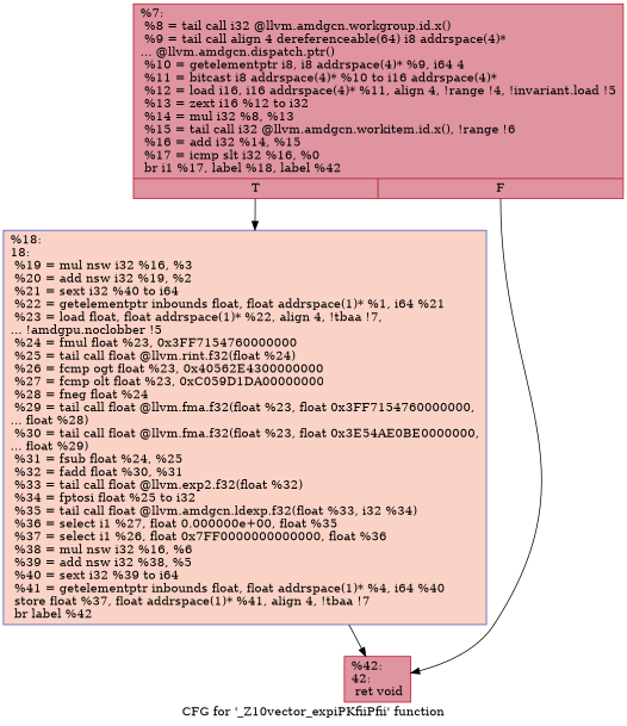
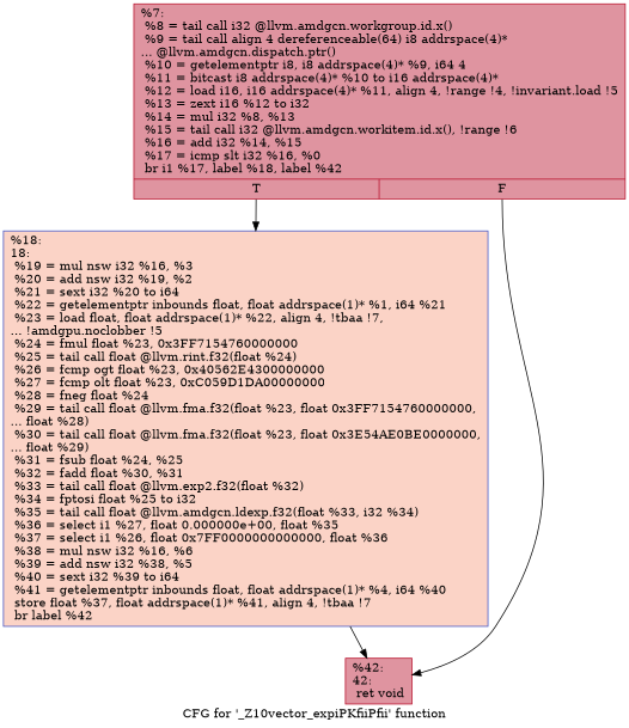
  digraph {
    label="CFG for '_Z10vector_expiPKfiiPfii' function"
    node [color="#b70d28ff" fillcolor="#b70d2870" shape=record style=filled]
    n1 [label="{%7:\l  %8 = tail call i32 @llvm.amdgcn.workgroup.id.x()\l  %9 = tail call align 4 dereferenceable(64) i8 addrspace(4)*\l... @llvm.amdgcn.dispatch.ptr()\l  %10 = getelementptr i8, i8 addrspace(4)* %9, i64 4\l  %11 = bitcast i8 addrspace(4)* %10 to i16 addrspace(4)*\l  %12 = load i16, i16 addrspace(4)* %11, align 4, !range !4, !invariant.load !5\l  %13 = zext i16 %12 to i32\l  %14 = mul i32 %8, %13\l  %15 = tail call i32 @llvm.amdgcn.workitem.id.x(), !range !6\l  %16 = add i32 %14, %15\l  %17 = icmp slt i32 %16, %0\l  br i1 %17, label %18, label %42\l|{<s0>T|<s1>F}}"]
-   n2 [color="#3d50c3ff" fillcolor="#f59c7d70" label="{%18:\l18:                                               \l  %19 = mul nsw i32 %16, %3\l  %20 = add nsw i32 %19, %2\l  %21 = sext i32 %40 to i64\l  %22 = getelementptr inbounds float, float addrspace(1)* %1, i64 %21\l  %23 = load float, float addrspace(1)* %22, align 4, !tbaa !7,\l... !amdgpu.noclobber !5\l  %24 = fmul float %23, 0x3FF7154760000000\l  %25 = tail call float @llvm.rint.f32(float %24)\l  %26 = fcmp ogt float %23, 0x40562E4300000000\l  %27 = fcmp olt float %23, 0xC059D1DA00000000\l  %28 = fneg float %24\l  %29 = tail call float @llvm.fma.f32(float %23, float 0x3FF7154760000000,\l... float %28)\l  %30 = tail call float @llvm.fma.f32(float %23, float 0x3E54AE0BE0000000,\l... float %29)\l  %31 = fsub float %24, %25\l  %32 = fadd float %30, %31\l  %33 = tail call float @llvm.exp2.f32(float %32)\l  %34 = fptosi float %25 to i32\l  %35 = tail call float @llvm.amdgcn.ldexp.f32(float %33, i32 %34)\l  %36 = select i1 %27, float 0.000000e+00, float %35\l  %37 = select i1 %26, float 0x7FF0000000000000, float %36\l  %38 = mul nsw i32 %16, %6\l  %39 = add nsw i32 %38, %5\l  %40 = sext i32 %39 to i64\l  %41 = getelementptr inbounds float, float addrspace(1)* %4, i64 %40\l  store float %37, float addrspace(1)* %41, align 4, !tbaa !7\l  br label %42\l}"]
+   n2 [color="#3d50c3ff" fillcolor="#f59c7d70" label="{%18:\l18:                                               \l  %19 = mul nsw i32 %16, %3\l  %20 = add nsw i32 %19, %2\l  %21 = sext i32 %20 to i64\l  %22 = getelementptr inbounds float, float addrspace(1)* %1, i64 %21\l  %23 = load float, float addrspace(1)* %22, align 4, !tbaa !7,\l... !amdgpu.noclobber !5\l  %24 = fmul float %23, 0x3FF7154760000000\l  %25 = tail call float @llvm.rint.f32(float %24)\l  %26 = fcmp ogt float %23, 0x40562E4300000000\l  %27 = fcmp olt float %23, 0xC059D1DA00000000\l  %28 = fneg float %24\l  %29 = tail call float @llvm.fma.f32(float %23, float 0x3FF7154760000000,\l... float %28)\l  %30 = tail call float @llvm.fma.f32(float %23, float 0x3E54AE0BE0000000,\l... float %29)\l  %31 = fsub float %24, %25\l  %32 = fadd float %30, %31\l  %33 = tail call float @llvm.exp2.f32(float %32)\l  %34 = fptosi float %25 to i32\l  %35 = tail call float @llvm.amdgcn.ldexp.f32(float %33, i32 %34)\l  %36 = select i1 %27, float 0.000000e+00, float %35\l  %37 = select i1 %26, float 0x7FF0000000000000, float %36\l  %38 = mul nsw i32 %16, %6\l  %39 = add nsw i32 %38, %5\l  %40 = sext i32 %39 to i64\l  %41 = getelementptr inbounds float, float addrspace(1)* %4, i64 %40\l  store float %37, float addrspace(1)* %41, align 4, !tbaa !7\l  br label %42\l}"]
    n3 [label="{%42:\l42:                                               \l  ret void\l}"]
    n1 -> n2 [tailport=s0]
    n1 -> n3 [tailport=s1]
    n2 -> n3
  }
